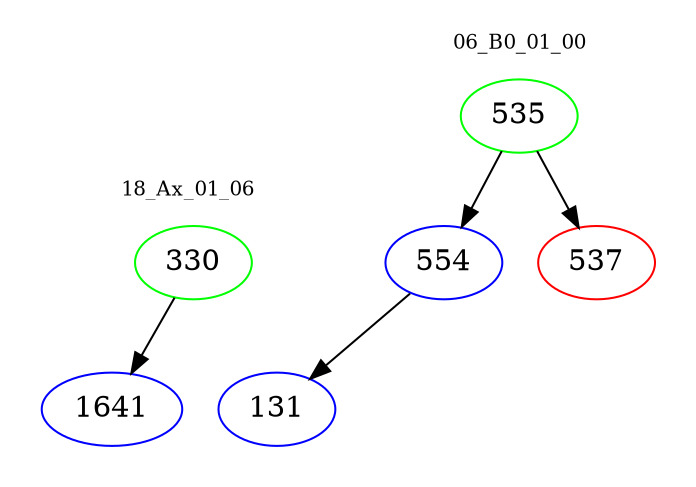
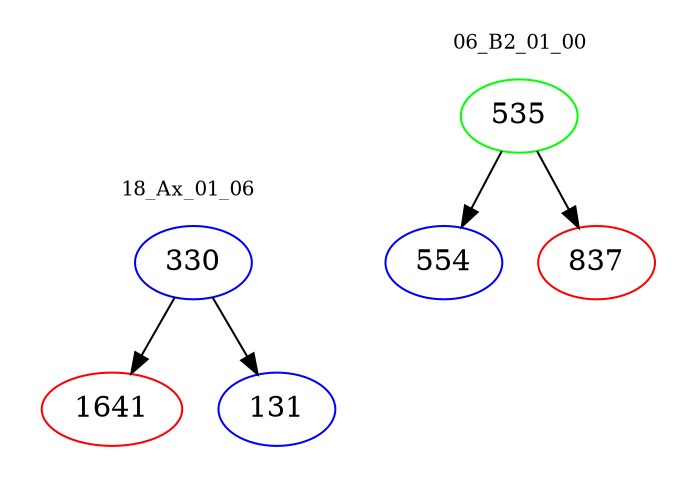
  digraph {
    node [color=green]
    edge [color=black]
-   n1 [label=330]
-   n2 [color=blue label=1641]
+   n1 [color=blue label=330]
+   n2 [color=red label=1641]
    n3 [color=blue label=131]
    n4 [label=535]
    n5 [color=blue label=554]
-   n6 [color=red label=537]
+   n6 [color=red label=837]
    subgraph cluster_1 {
      color=white
      fontsize=10
      label="18_Ax_01_06"
      n1
      n2
      n3
    }
    subgraph cluster_2 {
      color=white
      fontsize=10
-     label="06_B0_01_00"
+     label="06_B2_01_00"
      n4
      n5
      n6
    }
    n1 -> n2
-   n5 -> n3
+   n1 -> n3
    n4 -> n5
    n4 -> n6
  }
